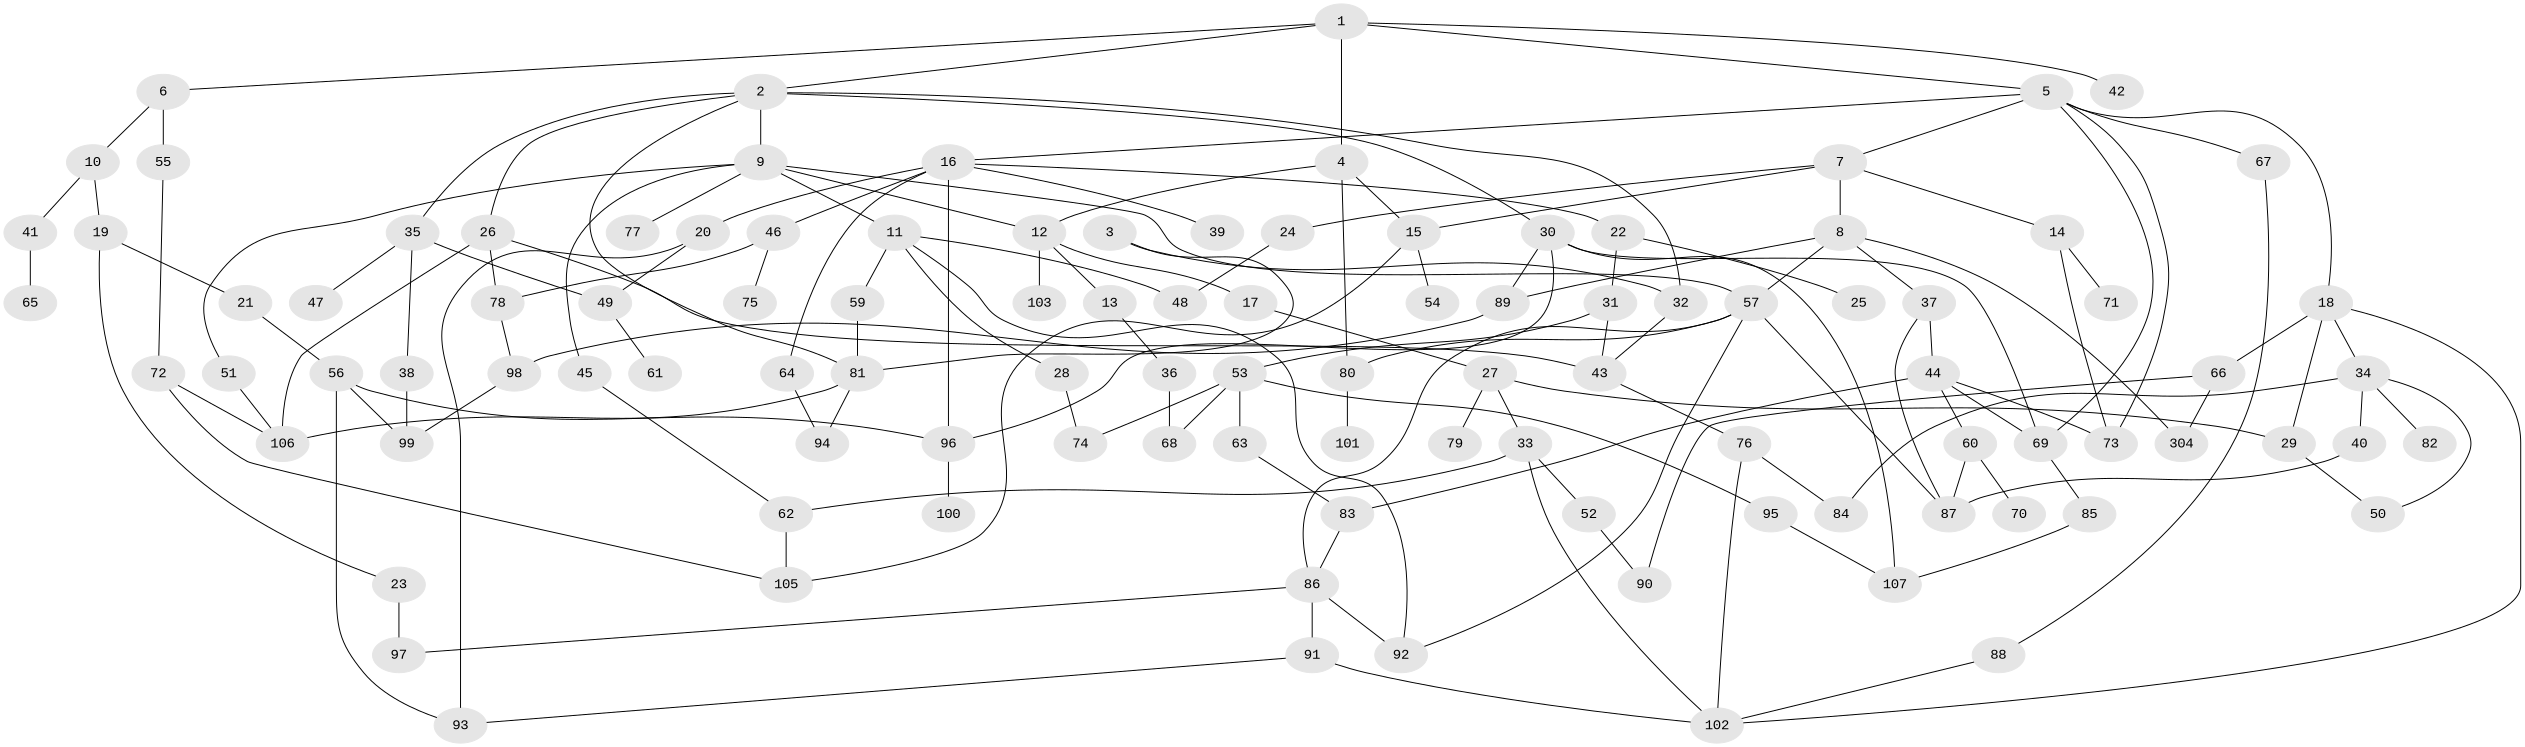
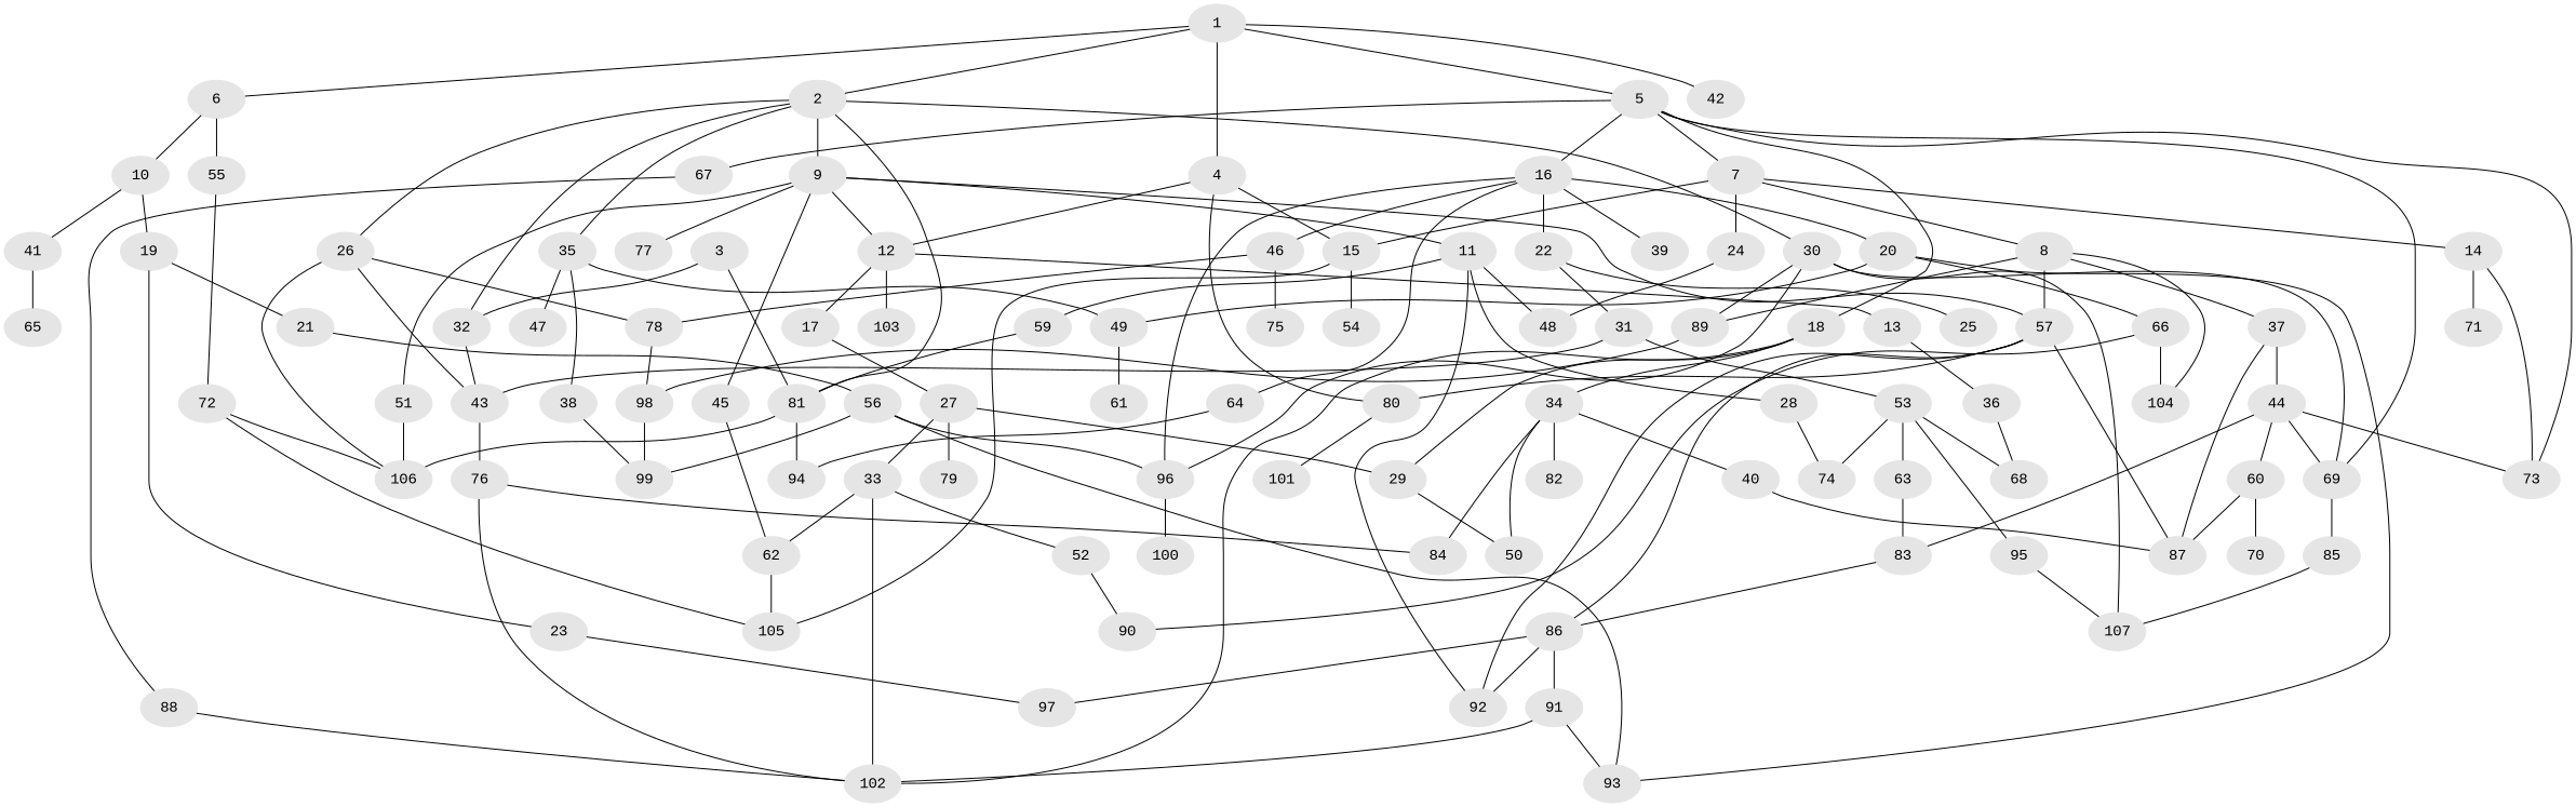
  graph {
    fontname="Liberation Mono"
    node [color=gray90 fontname="Liberation Mono" style=filled]
    edge [fontname="Liberation Mono"]
    1
    2
    4
    5
    6
    42
    9
    26
    30
    32
    35
    81
    3
    12
    15
    80
    7
    16
    18
    67
    69
    73
    10
    55
    57
    11
    45
    51
    77
    43
    78
    106
    89
    96
    107
    49
    38
    47
    94
    13
    17
    103
    54
    105
    101
    8
    14
    24
    20
    22
    39
    46
    64
    29
    34
    102
    88
    85
    19
    41
    72
    37
-   104 [label=304]
+   104
    71
    48
    44
    87
    92
    86
    98
    28
    59
    62
    21
    23
    65
    74
    36
    27
    68
    66
    93
    25
    31
    75
    100
    33
    79
    50
    40
    82
    84
    56
    97
    61
    90
    99
    53
    76
    52
    63
    95
    60
    83
    70
    91
    1 -- 2
    1 -- 4
    1 -- 5
    1 -- 6
    1 -- 42
    2 -- 9
    2 -- 26
    2 -- 30
    2 -- 32
    2 -- 35
    2 -- 81
    4 -- 12
    4 -- 15
    4 -- 80
    5 -- 7
    5 -- 16
    5 -- 18
    5 -- 67
    5 -- 69
    5 -- 73
    6 -- 10
    6 -- 55
    9 -- 12
    9 -- 57
    9 -- 11
    9 -- 45
    9 -- 51
    9 -- 77
    26 -- 43
    26 -- 78
    26 -- 106
    30 -- 69
    30 -- 89
    30 -- 96
    30 -- 107
    32 -- 43
    35 -- 49
    35 -- 38
    35 -- 47
    81 -- 106
    81 -- 94
    3 -- 32
    3 -- 81
    12 -- 13
    12 -- 17
    12 -- 103
    15 -- 54
    15 -- 105
    80 -- 101
    7 -- 15
    7 -- 8
    7 -- 14
    7 -- 24
    16 -- 96
    16 -- 20
    16 -- 22
    16 -- 39
    16 -- 46
    16 -- 64
    18 -- 29
    18 -- 34
    18 -- 102
    67 -- 88
    69 -- 85
    10 -- 19
    10 -- 41
    55 -- 72
    57 -- 80
    57 -- 87
    57 -- 92
    57 -- 86
    11 -- 48
    11 -- 92
    11 -- 28
    11 -- 59
    45 -- 62
    51 -- 106
    43 -- 76
    78 -- 98
    89 -- 98
    96 -- 100
    49 -- 61
    38 -- 99
    13 -- 36
    17 -- 27
    8 -- 57
    8 -- 89
    8 -- 37
    8 -- 104
    14 -- 73
    14 -- 71
    24 -- 48
    20 -- 49
-   18 -- 66
+   20 -- 66
    20 -- 93
    22 -- 25
    22 -- 31
    46 -- 78
    46 -- 75
    64 -- 94
    29 -- 50
    34 -- 50
    34 -- 40
    34 -- 82
    34 -- 84
    88 -- 102
    85 -- 107
    19 -- 21
    19 -- 23
    41 -- 65
    72 -- 106
    72 -- 105
    37 -- 44
    37 -- 87
    44 -- 69
    44 -- 73
    44 -- 60
    44 -- 83
    86 -- 92
    86 -- 97
    86 -- 91
    98 -- 99
    28 -- 74
    59 -- 81
    62 -- 105
    21 -- 56
    23 -- 97
    36 -- 68
    27 -- 29
    27 -- 33
    27 -- 79
    66 -- 104
    66 -- 90
    31 -- 43
    31 -- 53
    33 -- 102
    33 -- 62
    33 -- 52
    40 -- 87
    56 -- 96
    56 -- 93
    56 -- 99
    53 -- 74
    53 -- 68
    53 -- 63
    53 -- 95
    76 -- 102
    76 -- 84
    52 -- 90
    63 -- 83
    95 -- 107
    60 -- 87
    60 -- 70
    83 -- 86
    91 -- 102
    91 -- 93
  }
